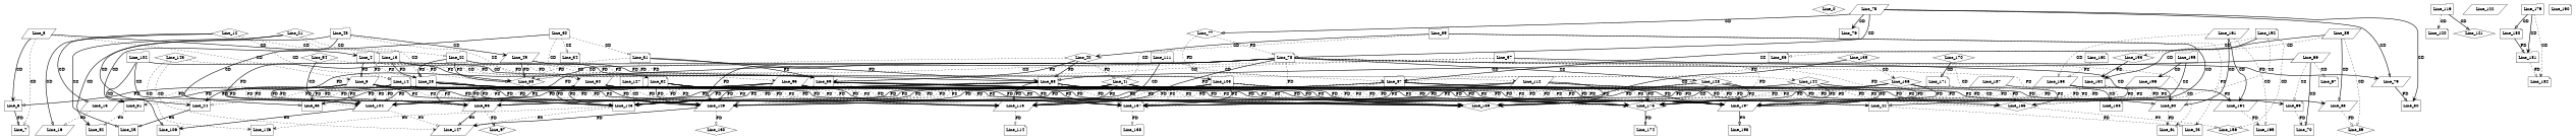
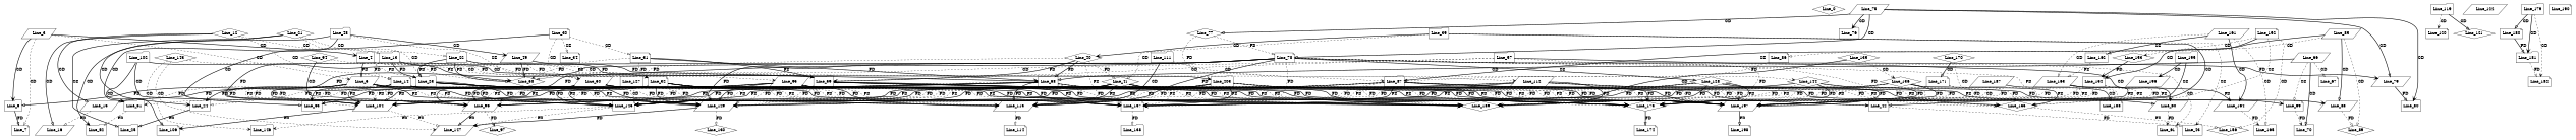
  digraph {
    node [shape=folder]
    edge [arrowhead=onormal style=dashed]
    Line_0 [shape=diamond]
    Line_3 [shape=parallelogram]
    Line_4
    Line_5 [shape=parallelogram]
    Line_6
    Line_7 [shape=note]
    Line_23
    Line_58 [shape=diamond]
    Line_59
    Line_15 [shape=parallelogram]
    Line_96 [shape=parallelogram]
    Line_104 [shape=parallelogram]
    Line_113 [shape=parallelogram]
    Line_129 [shape=parallelogram]
    Line_137 [shape=note]
    Line_145 [shape=note]
    Line_173 [shape=diamond]
    Line_189 [shape=diamond]
    Line_197 [shape=parallelogram]
    Line_24
    Line_33
    Line_60 [shape=parallelogram]
    Line_16 [shape=parallelogram]
    Line_97 [shape=diamond]
    Line_147 [shape=parallelogram]
    Line_106 [shape=note]
    Line_114 [shape=note]
    Line_130 [shape=diamond]
    Line_138
    Line_146
    Line_174 [shape=note]
    Line_198 [shape=note]
    Line_12 [shape=diamond]
    Line_13
    Line_14 [shape=note]
    Line_25
    Line_21 [shape=diamond]
    Line_22
    Line_32 [shape=note]
    Line_42 [shape=note]
    Line_30 [shape=note]
    Line_31 [shape=note]
    Line_34 [shape=note]
    Line_68
    Line_69 [shape=note]
    Line_43
    Line_39
    Line_40 [shape=diamond]
    Line_41 [shape=diamond]
    Line_49 [shape=parallelogram]
    Line_48
    Line_50 [shape=parallelogram]
    Line_51
    Line_52
    Line_57
    Line_61 [shape=note]
    Line_66 [shape=parallelogram]
    Line_67 [shape=note]
    Line_70
    Line_75 [shape=parallelogram]
    Line_76
    Line_77 [shape=diamond]
    Line_78 [shape=note]
    Line_79 [shape=parallelogram]
    Line_80
    Line_87
    Line_128 [shape=diamond]
    Line_88 [shape=parallelogram]
    Line_85 [shape=parallelogram]
    Line_86 [shape=note]
    Line_89 [shape=diamond]
    Line_94 [shape=diamond]
    Line_95 [shape=parallelogram]
    Line_155 [shape=diamond]
    Line_156 [shape=diamond]
    Line_102
-   Line_103
+   Line_103 [label=Line_403]
    Line_111
    Line_112 [shape=parallelogram]
    Line_120 [shape=note]
    Line_119
    Line_121 [shape=diamond]
    Line_122 [shape=parallelogram]
    Line_127
    Line_135 [shape=diamond]
    Line_136 [shape=diamond]
    Line_143 [shape=diamond]
    Line_144 [shape=diamond]
    Line_152 [shape=note]
    Line_153 [shape=diamond]
    Line_154 [shape=note]
    Line_161 [shape=parallelogram]
    Line_162 [shape=note]
    Line_163 [shape=parallelogram]
    Line_164 [shape=parallelogram]
    Line_165
    Line_170 [shape=diamond]
    Line_171 [shape=note]
    Line_180 [shape=note]
    Line_179
    Line_181
    Line_182 [shape=note]
    Line_187 [shape=parallelogram]
    Line_188 [shape=note]
    Line_190 [shape=note]
    Line_195
    Line_196 [shape=parallelogram]
    Line_3 -> Line_4 [arrowhead=vee label=CD style=bold]
    Line_3 -> Line_5 [arrowhead=vee label=CD]
    Line_3 -> Line_6 [arrowhead=vee label=CD style=bold]
    Line_3 -> Line_7 [label=CD]
    Line_4 -> Line_5 [label=FD style=bold]
    Line_4 -> Line_23 [arrowhead=vee label=FD]
    Line_4 -> Line_58 [label=FD]
    Line_4 -> Line_59 [label=FD]
    Line_5 -> Line_6 [label=FD style=bold]
    Line_5 -> Line_15 [label=FD]
    Line_5 -> Line_96 [arrowhead=vee label=FD style=bold]
    Line_5 -> Line_104 [arrowhead=vee label=FD]
    Line_5 -> Line_113 [label=FD]
    Line_5 -> Line_129 [arrowhead=vee label=FD style=bold]
    Line_5 -> Line_137 [arrowhead=vee label=FD]
    Line_5 -> Line_145 [arrowhead=vee label=FD]
    Line_5 -> Line_173 [arrowhead=vee label=FD style=bold]
    Line_5 -> Line_189 [arrowhead=vee label=FD]
    Line_5 -> Line_197 [label=FD style=bold]
    Line_6 -> Line_7 [label=FD style=bold]
    Line_23 -> Line_96 [label=FD]
    Line_23 -> Line_104 [arrowhead=vee label=FD]
    Line_23 -> Line_113 [arrowhead=vee label=FD]
    Line_23 -> Line_129 [arrowhead=vee label=FD style=bold]
    Line_23 -> Line_137 [label=FD style=bold]
    Line_23 -> Line_145 [arrowhead=vee label=FD]
    Line_23 -> Line_173 [label=FD style=bold]
    Line_23 -> Line_189 [arrowhead=vee label=FD style=bold]
    Line_23 -> Line_197 [label=FD style=bold]
    Line_23 -> Line_24 [label=FD]
    Line_23 -> Line_33 [arrowhead=vee label=FD style=bold]
    Line_59 -> Line_96 [label=FD]
    Line_59 -> Line_104 [arrowhead=vee label=FD style=bold]
-   Line_59 -> Line_113 [arrowhead=vee label=FD]
+   Line_40 -> Line_113 [arrowhead=vee label=FD]
    Line_59 -> Line_129 [label=FD]
    Line_59 -> Line_137 [arrowhead=vee label=FD style=bold]
    Line_59 -> Line_145 [label=FD]
    Line_59 -> Line_173 [arrowhead=vee label=FD style=bold]
    Line_59 -> Line_189 [arrowhead=vee label=FD style=bold]
    Line_59 -> Line_197 [arrowhead=vee label=FD]
    Line_59 -> Line_60 [label=FD style=bold]
    Line_15 -> Line_16 [label=FD]
    Line_96 -> Line_97 [arrowhead=vee label=FD]
    Line_96 -> Line_147 [label=FD style=bold]
    Line_104 -> Line_147 [label=FD]
    Line_104 -> Line_106 [arrowhead=vee label=FD style=bold]
    Line_113 -> Line_114 [label=FD]
    Line_129 -> Line_147 [arrowhead=vee label=FD style=bold]
    Line_129 -> Line_130 [label=FD]
    Line_137 -> Line_138 [label=FD]
    Line_145 -> Line_147 [arrowhead=vee label=FD]
    Line_145 -> Line_146 [arrowhead=vee label=FD]
    Line_173 -> Line_174 [label=FD style=bold]
    Line_197 -> Line_198 [label=FD style=bold]
    Line_24 -> Line_25 [label=FD style=bold]
    Line_60 -> Line_61 [arrowhead=vee label=FD]
    Line_12 -> Line_15 [label=CD style=bold]
    Line_12 -> Line_16 [label=CD style=bold]
    Line_12 -> Line_13 [label=CD]
    Line_12 -> Line_14 [label=CD]
    Line_13 -> Line_23 [label=FD style=bold]
    Line_13 -> Line_58 [arrowhead=vee label=FD style=bold]
    Line_13 -> Line_59 [arrowhead=vee label=FD]
    Line_13 -> Line_14 [label=FD]
    Line_14 -> Line_15 [label=FD style=bold]
    Line_14 -> Line_96 [label=FD]
    Line_14 -> Line_104 [arrowhead=vee label=FD]
    Line_14 -> Line_113 [arrowhead=vee label=FD style=bold]
    Line_14 -> Line_129 [label=FD style=bold]
    Line_14 -> Line_137 [arrowhead=vee label=FD]
    Line_14 -> Line_145 [arrowhead=vee label=FD]
    Line_14 -> Line_173 [arrowhead=vee label=FD]
    Line_14 -> Line_189 [arrowhead=vee label=FD style=bold]
    Line_14 -> Line_197 [label=FD style=bold]
    Line_14 -> Line_24 [arrowhead=vee label=FD style=bold]
    Line_21 -> Line_23 [label=CD]
    Line_21 -> Line_24 [arrowhead=vee label=CD style=bold]
    Line_21 -> Line_25 [label=CD style=bold]
    Line_21 -> Line_22 [label=CD]
    Line_22 -> Line_23 [label=FD style=bold]
    Line_22 -> Line_58 [label=FD style=bold]
    Line_22 -> Line_59 [label=FD style=bold]
    Line_22 -> Line_32 [arrowhead=vee label=FD]
    Line_32 -> Line_96 [label=FD]
    Line_32 -> Line_104 [arrowhead=vee label=FD]
    Line_32 -> Line_113 [label=FD]
    Line_32 -> Line_129 [arrowhead=vee label=FD style=bold]
    Line_32 -> Line_137 [label=FD]
    Line_32 -> Line_145 [label=FD style=bold]
    Line_32 -> Line_173 [arrowhead=vee label=FD style=bold]
    Line_32 -> Line_189 [arrowhead=vee label=FD style=bold]
    Line_32 -> Line_197 [label=FD]
    Line_32 -> Line_33 [arrowhead=vee label=FD style=bold]
    Line_32 -> Line_42 [label=FD style=bold]
    Line_42 -> Line_43 [label=FD]
    Line_30 -> Line_33 [label=CD style=bold]
    Line_30 -> Line_32 [arrowhead=vee label=CD]
    Line_30 -> Line_31 [label=CD]
    Line_30 -> Line_34 [label=CD]
    Line_31 -> Line_58 [arrowhead=vee label=FD]
    Line_31 -> Line_59 [label=FD style=bold]
    Line_31 -> Line_32 [arrowhead=vee label=FD]
    Line_31 -> Line_68 [arrowhead=vee label=FD style=bold]
    Line_68 -> Line_96 [label=FD style=bold]
    Line_68 -> Line_104 [label=FD style=bold]
    Line_68 -> Line_113 [label=FD style=bold]
    Line_68 -> Line_129 [label=FD]
    Line_68 -> Line_137 [label=FD]
    Line_68 -> Line_145 [label=FD style=bold]
    Line_68 -> Line_173 [arrowhead=vee label=FD]
-   Line_68 -> Line_189 [arrowhead=vee label=FD style=bold]
    Line_68 -> Line_197 [label=FD]
    Line_68 -> Line_69 [arrowhead=vee label=FD style=bold]
    Line_69 -> Line_70 [arrowhead=vee label=FD]
    Line_39 -> Line_42 [label=CD style=bold]
-   Line_39 -> Line_43 [arrowhead=vee label=FD]
+   Line_39 -> Line_43 [arrowhead=vee label=CD]
    Line_39 -> Line_40 [arrowhead=vee label=CD style=bold]
    Line_39 -> Line_41 [label=CD]
    Line_40 -> Line_58 [label=FD]
    Line_40 -> Line_59 [arrowhead=vee label=FD style=bold]
    Line_40 -> Line_68 [label=FD style=bold]
    Line_40 -> Line_41 [label=FD]
    Line_41 -> Line_96 [arrowhead=vee label=FD style=bold]
    Line_41 -> Line_104 [label=FD]
    Line_41 -> Line_113 [arrowhead=vee label=FD style=bold]
    Line_41 -> Line_129 [arrowhead=vee label=FD style=bold]
    Line_41 -> Line_137 [label=FD]
    Line_41 -> Line_145 [label=FD style=bold]
    Line_41 -> Line_173 [arrowhead=vee label=FD]
    Line_41 -> Line_189 [arrowhead=vee label=FD style=bold]
    Line_41 -> Line_197 [arrowhead=vee label=FD style=bold]
    Line_41 -> Line_42 [arrowhead=vee label=FD]
    Line_49 -> Line_58 [label=FD style=bold]
-   Line_49 -> Line_59 [arrowhead=vee label=FD]
    Line_49 -> Line_68 [arrowhead=vee label=FD style=bold]
    Line_49 -> Line_50 [arrowhead=vee label=FD]
    Line_48 -> Line_49 [arrowhead=vee label=CD style=bold]
    Line_48 -> Line_50 [arrowhead=vee label=CD]
    Line_48 -> Line_51 [arrowhead=vee label=CD style=bold]
    Line_48 -> Line_52 [arrowhead=vee label=CD style=bold]
    Line_50 -> Line_96 [label=FD style=bold]
    Line_50 -> Line_104 [arrowhead=vee label=FD style=bold]
    Line_50 -> Line_113 [label=FD]
    Line_50 -> Line_129 [label=FD style=bold]
    Line_50 -> Line_137 [label=FD]
    Line_50 -> Line_145 [label=FD style=bold]
    Line_50 -> Line_173 [arrowhead=vee label=FD style=bold]
    Line_50 -> Line_189 [label=FD style=bold]
    Line_50 -> Line_197 [label=FD style=bold]
    Line_50 -> Line_51 [arrowhead=vee label=FD]
    Line_51 -> Line_52 [label=FD]
    Line_57 -> Line_58 [label=CD]
    Line_57 -> Line_59 [arrowhead=vee label=CD]
    Line_57 -> Line_60 [arrowhead=vee label=CD style=bold]
    Line_57 -> Line_61 [arrowhead=vee label=CD]
    Line_66 -> Line_68 [label=CD style=bold]
    Line_66 -> Line_69 [label=CD]
    Line_66 -> Line_67 [label=CD]
    Line_66 -> Line_70 [label=CD style=bold]
    Line_75 -> Line_76 [arrowhead=vee label=CD style=bold]
    Line_75 -> Line_77 [label=CD style=bold]
    Line_75 -> Line_78 [label=CD style=bold]
    Line_75 -> Line_79 [label=CD style=bold]
    Line_75 -> Line_80 [arrowhead=vee label=CD style=bold]
    Line_77 -> Line_78 [label=FD]
    Line_77 -> Line_87 [arrowhead=vee label=FD]
    Line_78 -> Line_96 [arrowhead=vee label=FD style=bold]
    Line_78 -> Line_104 [label=FD style=bold]
    Line_78 -> Line_113 [label=FD style=bold]
    Line_78 -> Line_129 [arrowhead=vee label=FD style=bold]
    Line_78 -> Line_137 [arrowhead=vee label=FD]
    Line_78 -> Line_145 [label=FD style=bold]
    Line_78 -> Line_173 [arrowhead=vee label=FD]
    Line_78 -> Line_189 [label=FD]
    Line_78 -> Line_197 [label=FD]
    Line_78 -> Line_79 [arrowhead=vee label=FD style=bold]
    Line_78 -> Line_128 [label=CD style=bold]
    Line_79 -> Line_80 [label=FD style=bold]
    Line_87 -> Line_96 [label=FD]
    Line_87 -> Line_104 [label=FD]
    Line_87 -> Line_113 [arrowhead=vee label=FD]
    Line_87 -> Line_129 [arrowhead=vee label=FD]
    Line_87 -> Line_137 [arrowhead=vee label=FD style=bold]
    Line_87 -> Line_145 [arrowhead=vee label=FD style=bold]
    Line_87 -> Line_173 [arrowhead=vee label=FD style=bold]
    Line_87 -> Line_189 [label=FD]
    Line_87 -> Line_197 [arrowhead=vee label=FD]
    Line_87 -> Line_88 [arrowhead=vee label=FD style=bold]
    Line_128 -> Line_129 [arrowhead=vee label=FD]
    Line_128 -> Line_137 [arrowhead=vee label=FD style=bold]
    Line_128 -> Line_145 [arrowhead=vee label=FD]
    Line_128 -> Line_173 [arrowhead=vee label=FD style=bold]
-   Line_128 -> Line_189 [arrowhead=vee label=CD style=bold]
+   Line_128 -> Line_189 [arrowhead=vee label=FD style=bold]
    Line_128 -> Line_197 [label=FD style=bold]
    Line_128 -> Line_155 [arrowhead=vee label=FD]
    Line_88 -> Line_89 [label=FD]
    Line_85 -> Line_87 [label=CD style=bold]
    Line_85 -> Line_88 [label=CD style=bold]
    Line_85 -> Line_86 [label=CD]
    Line_85 -> Line_89 [label=CD]
    Line_86 -> Line_87 [arrowhead=vee label=FD]
    Line_94 -> Line_96 [label=CD style=bold]
    Line_94 -> Line_95 [arrowhead=vee label=CD]
    Line_95 -> Line_96 [arrowhead=vee label=FD]
    Line_95 -> Line_104 [label=FD style=bold]
    Line_95 -> Line_113 [label=FD style=bold]
    Line_95 -> Line_129 [label=FD style=bold]
    Line_95 -> Line_137 [label=FD style=bold]
    Line_95 -> Line_145 [label=FD style=bold]
    Line_95 -> Line_173 [arrowhead=vee label=FD]
    Line_95 -> Line_189 [arrowhead=vee label=FD]
    Line_95 -> Line_197 [arrowhead=vee label=FD]
    Line_95 -> Line_155 [label=FD]
    Line_155 -> Line_156 [label=FD]
    Line_102 -> Line_104 [label=CD style=bold]
    Line_102 -> Line_106 [label=CD style=bold]
    Line_102 -> Line_103 [arrowhead=vee label=CD style=bold]
    Line_103 -> Line_104 [arrowhead=vee label=FD style=bold]
    Line_103 -> Line_113 [arrowhead=vee label=FD]
    Line_103 -> Line_129 [arrowhead=vee label=FD style=bold]
    Line_103 -> Line_137 [arrowhead=vee label=FD style=bold]
    Line_103 -> Line_145 [arrowhead=vee label=FD]
    Line_103 -> Line_173 [label=FD]
    Line_103 -> Line_189 [arrowhead=vee label=FD]
    Line_103 -> Line_197 [label=FD style=bold]
    Line_103 -> Line_155 [arrowhead=vee label=FD]
    Line_111 -> Line_113 [arrowhead=vee label=CD style=bold]
    Line_111 -> Line_112 [arrowhead=vee label=CD]
    Line_112 -> Line_113 [arrowhead=vee label=FD style=bold]
    Line_112 -> Line_129 [arrowhead=vee label=FD]
    Line_112 -> Line_137 [label=FD]
    Line_112 -> Line_145 [arrowhead=vee label=FD style=bold]
    Line_112 -> Line_173 [label=FD]
    Line_112 -> Line_189 [arrowhead=vee label=FD style=bold]
    Line_112 -> Line_197 [label=FD]
    Line_112 -> Line_155 [arrowhead=vee label=FD style=bold]
    Line_119 -> Line_120 [arrowhead=vee label=CD]
    Line_119 -> Line_121 [label=CD style=bold]
    Line_127 -> Line_129 [label=CD]
    Line_135 -> Line_137 [arrowhead=vee label=CD style=bold]
    Line_135 -> Line_136 [arrowhead=vee label=CD]
    Line_136 -> Line_137 [arrowhead=vee label=FD]
    Line_136 -> Line_145 [label=FD style=bold]
    Line_136 -> Line_173 [arrowhead=vee label=FD style=bold]
-   Line_136 -> Line_189 [arrowhead=vee label=FD style=bold]
+   Line_136 -> Line_189 [arrowhead=vee label=FD]
    Line_136 -> Line_197 [label=FD]
    Line_136 -> Line_155 [label=FD style=bold]
    Line_143 -> Line_147 [arrowhead=vee label=CD]
    Line_143 -> Line_146 [arrowhead=vee label=CD]
    Line_143 -> Line_144 [arrowhead=vee label=CD]
    Line_144 -> Line_145 [label=FD style=bold]
    Line_144 -> Line_173 [arrowhead=vee label=FD style=bold]
    Line_144 -> Line_189 [arrowhead=vee label=FD]
    Line_144 -> Line_197 [label=FD style=bold]
    Line_144 -> Line_155 [arrowhead=vee label=FD]
    Line_152 -> Line_155 [arrowhead=vee label=CD]
    Line_152 -> Line_156 [label=CD]
    Line_152 -> Line_153 [arrowhead=vee label=CD]
    Line_152 -> Line_154 [arrowhead=vee label=CD style=bold]
    Line_153 -> Line_154 [arrowhead=vee label=FD style=bold]
    Line_154 -> Line_173 [label=FD]
    Line_154 -> Line_189 [label=FD]
    Line_154 -> Line_197 [arrowhead=vee label=FD]
    Line_154 -> Line_155 [label=FD]
-   Line_161 -> Line_60 [label=CD style=bold]
+   Line_161 -> Line_162 [label=CD style=bold]
    Line_161 -> Line_163 [label=CD]
    Line_161 -> Line_164 [arrowhead=vee label=CD style=bold]
    Line_161 -> Line_165 [label=CD]
    Line_162 -> Line_163 [label=FD]
    Line_163 -> Line_173 [label=FD]
    Line_163 -> Line_189 [arrowhead=vee label=FD]
    Line_163 -> Line_197 [label=FD style=bold]
    Line_163 -> Line_164 [arrowhead=vee label=FD style=bold]
    Line_164 -> Line_165 [arrowhead=vee label=FD]
    Line_170 -> Line_173 [arrowhead=vee label=CD]
    Line_170 -> Line_171 [label=CD style=bold]
    Line_171 -> Line_173 [label=FD]
    Line_171 -> Line_189 [label=FD]
    Line_171 -> Line_197 [label=FD]
    Line_180 -> Line_181 [label=FD style=bold]
    Line_179 -> Line_180 [label=CD style=bold]
    Line_179 -> Line_181 [arrowhead=vee label=CD style=bold]
    Line_179 -> Line_182 [arrowhead=vee label=CD]
    Line_181 -> Line_182 [label=FD]
    Line_187 -> Line_189 [label=CD]
    Line_187 -> Line_188 [label=CD style=bold]
    Line_195 -> Line_197 [label=CD style=bold]
    Line_195 -> Line_196 [arrowhead=vee label=CD style=bold]
    Line_196 -> Line_197 [label=FD]
  }
